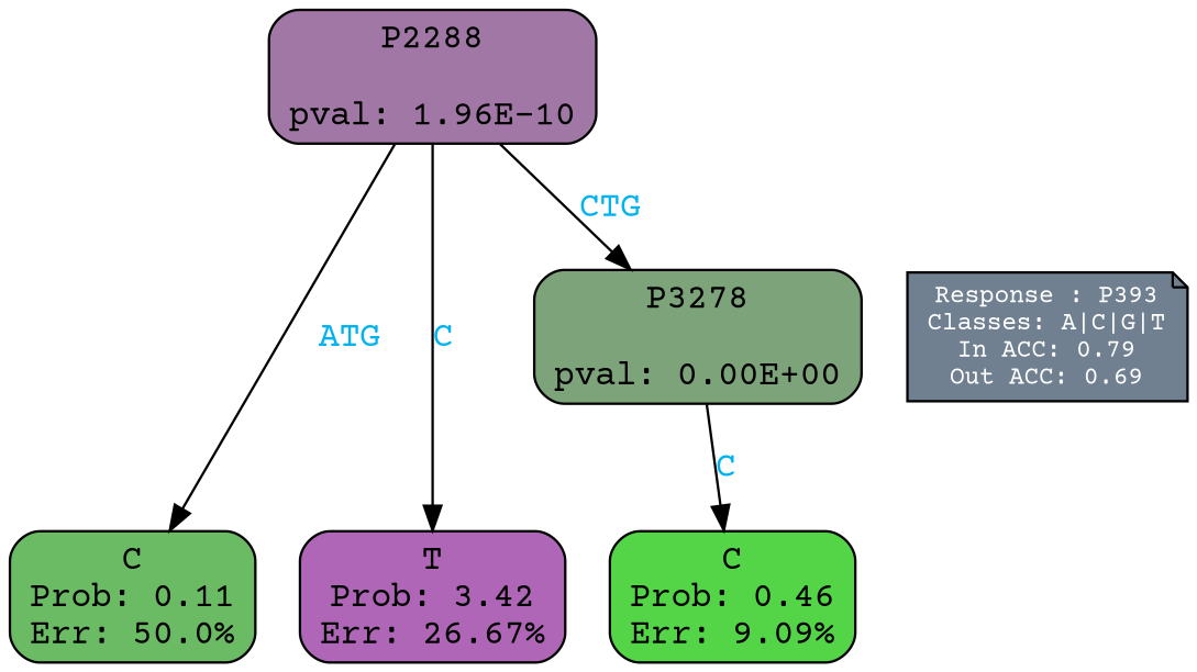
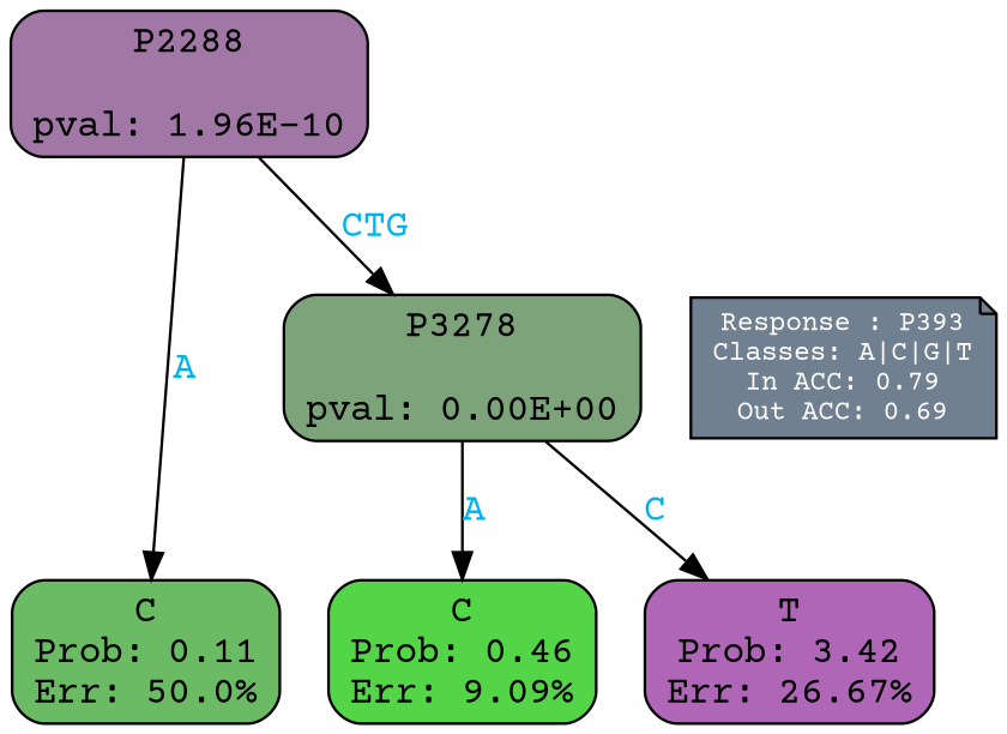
  digraph {
    fontname="Courier Prime"
    ranksep=equally
    splines=polylines
    node [color=black fontname="Courier Prime" shape=box style="filled, rounded"]
    edge [fontcolor=deepskyblue2 fontname="Courier Prime"]
    n1 [fillcolor="#54d548" label="C\nProb: 0.46\nErr: 9.09%"]
    n2 [fillcolor="#6bba64" label="C\nProb: 0.11\nErr: 50.0%"]
    n3 [fillcolor="#b066b7" label="T\nProb: 3.42\nErr: 26.67%"]
    n4 [align=left fillcolor=slategray fontcolor=white fontsize=10 label="Response : P393\nClasses: A|C|G|T\nIn ACC: 0.79\nOut ACC: 0.69\n" shape=note style=filled]
    n5 [fillcolor="#7da37a" label="P3278\n\npval: 0.00E+00"]
    n6 [fillcolor="#a178a5" label="P2288\n\npval: 1.96E-10"]
    subgraph sub_1 {
      rank=same
      n1
      n2
      n3
    }
    subgraph sub_2 {
      rank=same
      n4
      n5
    }
-   n5 -> n1 [label=C]
-   n6 -> n2 [label=ATG]
-   n6 -> n3 [label=C]
+   n5 -> n1 [label=A]
+   n6 -> n2 [label=A]
+   n5 -> n3 [label=C]
    n6 -> n5 [label=CTG]
  }
